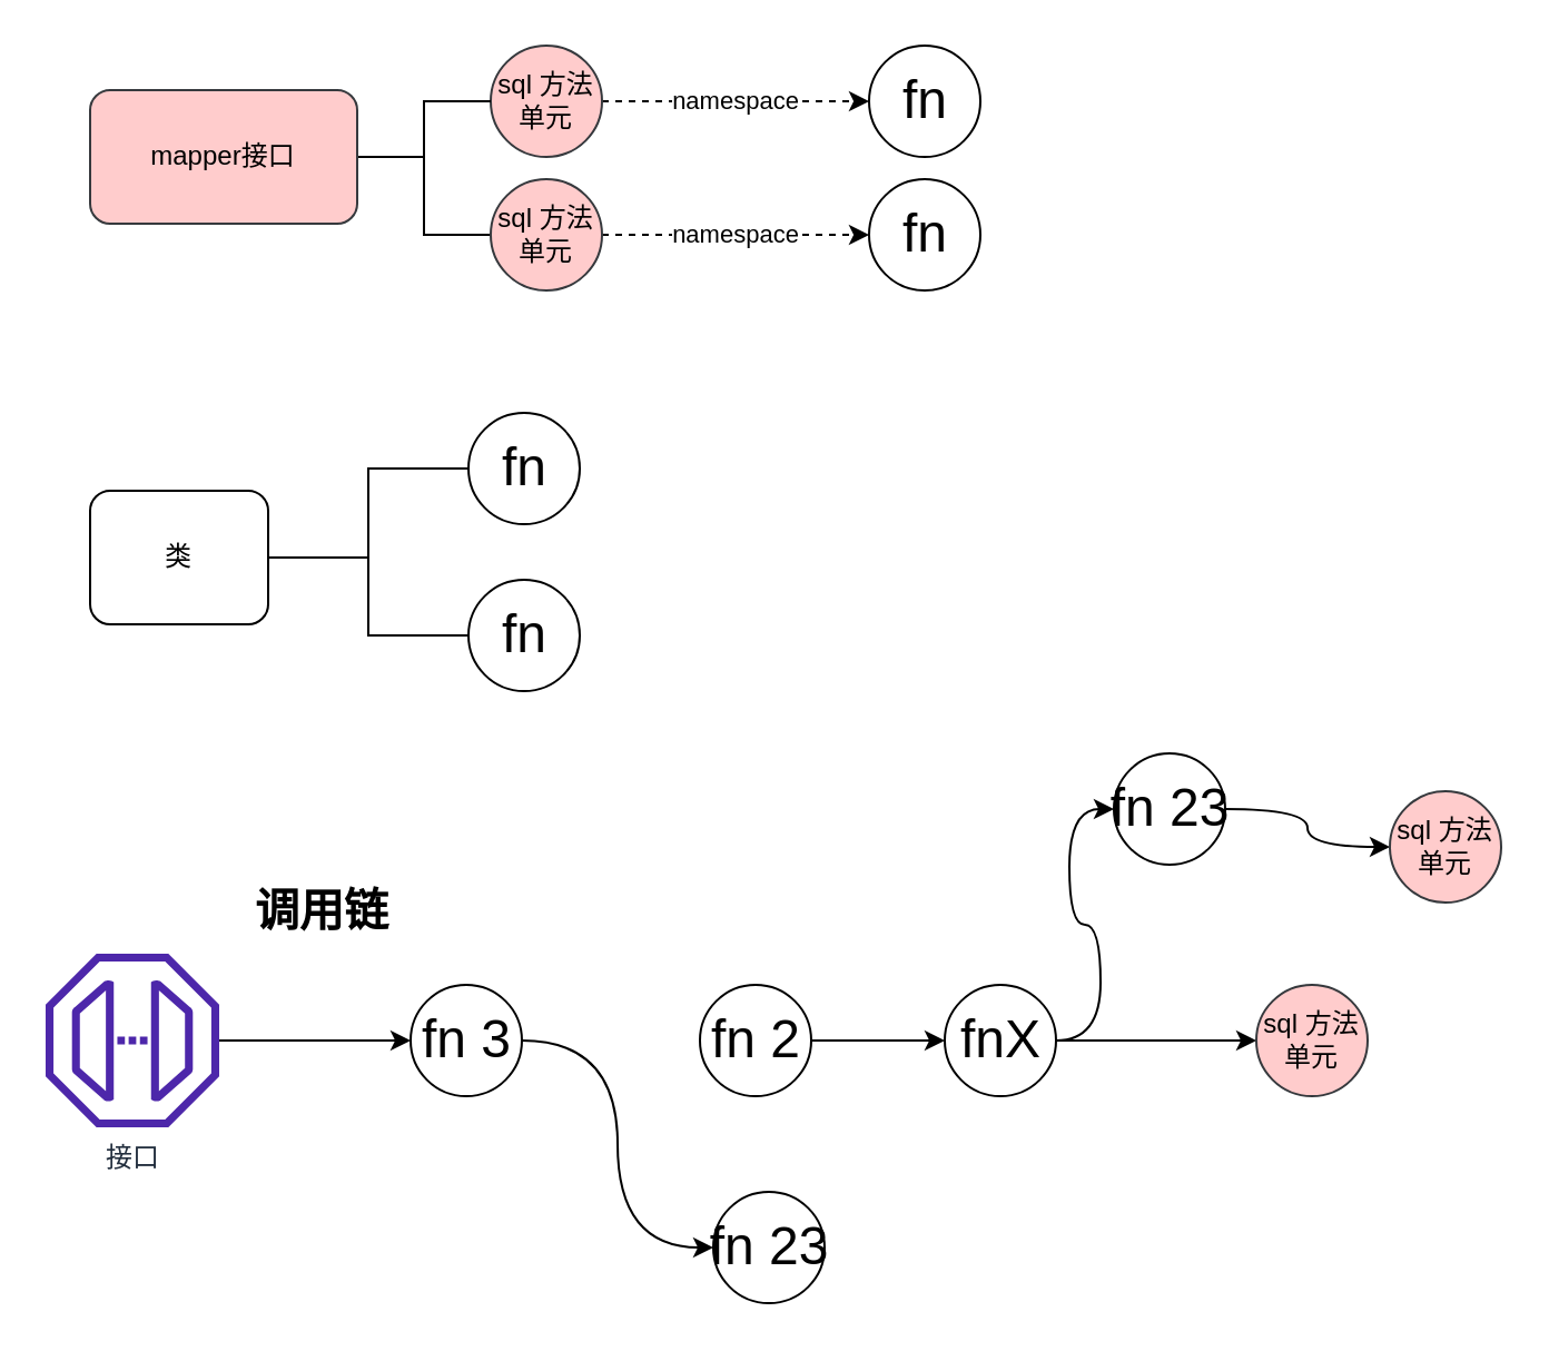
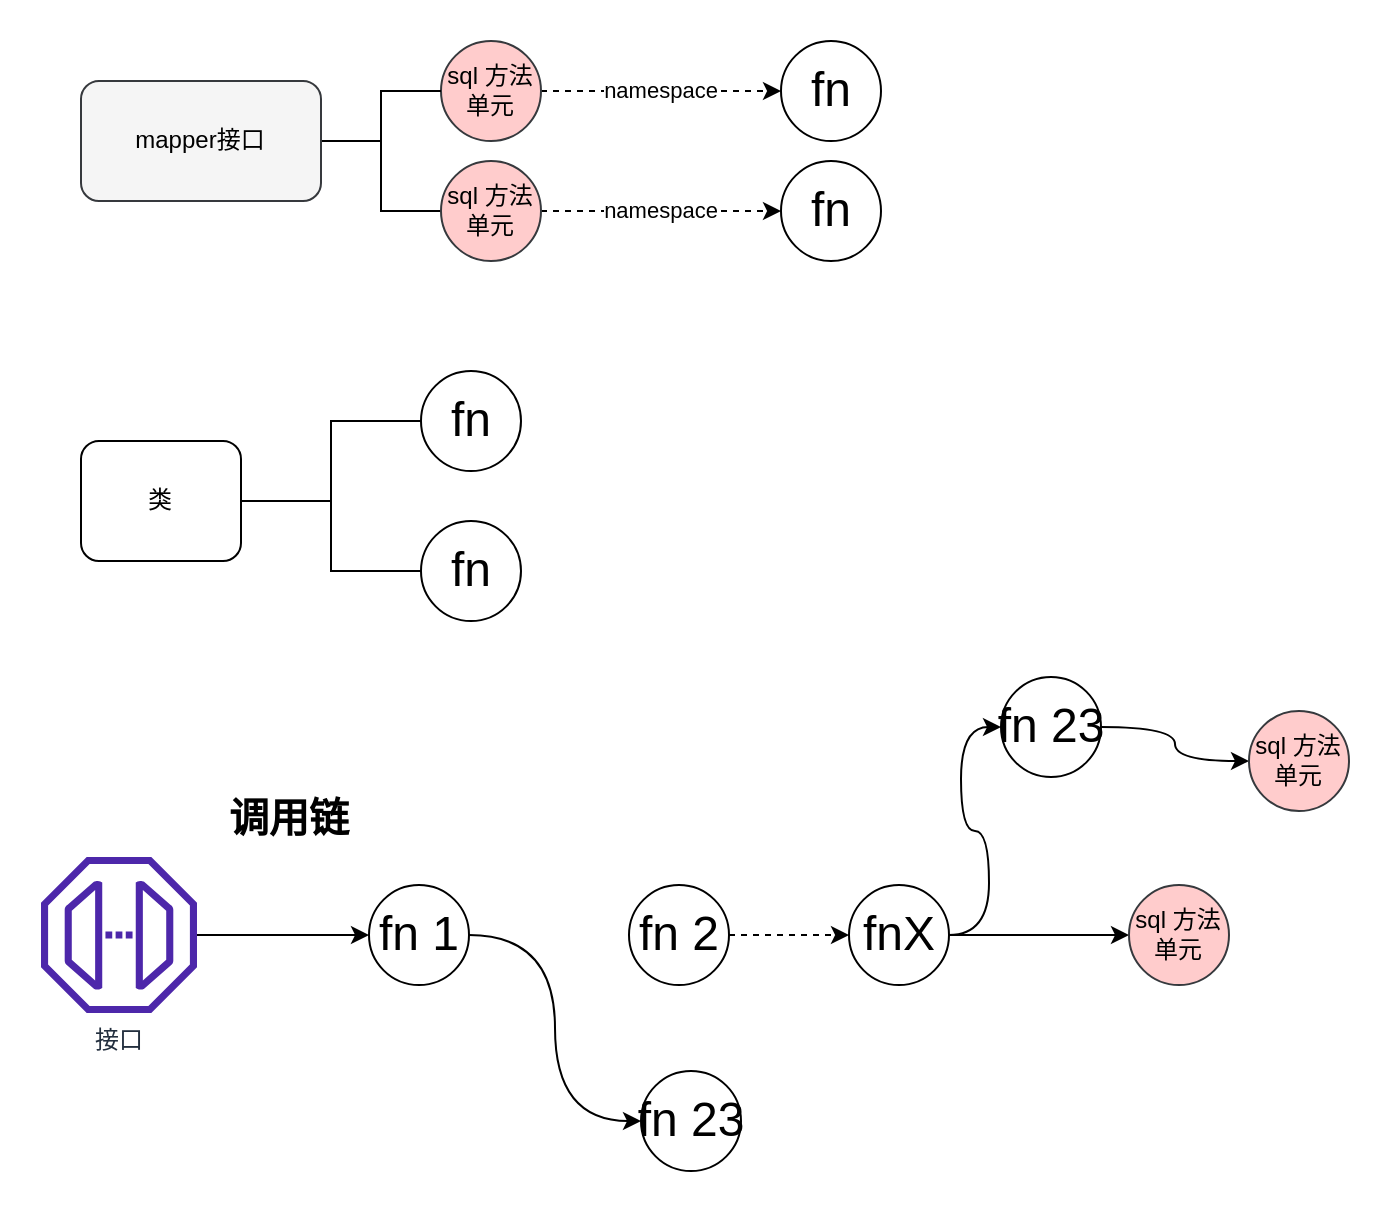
  <mxCell id="0" />
  <mxCell id="1" parent="0" />
  <mxCell id="2" value="namespace" style="edgeStyle=orthogonalEdgeStyle;rounded=0;orthogonalLoop=1;jettySize=auto;html=1;entryX=0;entryY=0.5;entryDx=0;entryDy=0;entryPerimeter=0;dashed=1;" parent="1" source="3" target="25" edge="1"><mxGeometry relative="1" as="geometry" /></mxCell>
  <mxCell id="3" value="sql 方法单元" style="ellipse;whiteSpace=wrap;html=1;aspect=fixed;fillColor=#ffcccc;strokeColor=#36393d;" parent="1" vertex="1"><mxGeometry x="220" y="20" width="50" height="50" as="geometry" /></mxCell>
  <mxCell id="4" style="edgeStyle=orthogonalEdgeStyle;rounded=0;orthogonalLoop=1;jettySize=auto;html=1;endArrow=none;endFill=0;" parent="1" source="6" target="3" edge="1"><mxGeometry relative="1" as="geometry" /></mxCell>
  <mxCell id="5" style="edgeStyle=orthogonalEdgeStyle;rounded=0;orthogonalLoop=1;jettySize=auto;html=1;entryX=0;entryY=0.5;entryDx=0;entryDy=0;endArrow=none;endFill=0;" parent="1" source="6" target="23" edge="1"><mxGeometry relative="1" as="geometry"><mxPoint x="210" y="120" as="targetPoint" /></mxGeometry></mxCell>
- <mxCell id="6" value="mapper接口" style="rounded=1;whiteSpace=wrap;html=1;fillColor=#ffcccc;strokeColor=#36393d;" parent="1" vertex="1"><mxGeometry x="40" y="40" width="120" height="60" as="geometry" /></mxCell>
+ <mxCell id="6" value="mapper接口" style="rounded=1;whiteSpace=wrap;html=1;fillColor=#f5f5f5;strokeColor=#36393d;" parent="1" vertex="1"><mxGeometry x="40" y="40" width="120" height="60" as="geometry" /></mxCell>
  <mxCell id="7" style="edgeStyle=orthogonalEdgeStyle;rounded=0;orthogonalLoop=1;jettySize=auto;html=1;entryX=0;entryY=0.5;entryDx=0;entryDy=0;entryPerimeter=0;" parent="1" source="8" target="20" edge="1"><mxGeometry relative="1" as="geometry" /></mxCell>
  <mxCell id="8" value="接口" style="sketch=0;outlineConnect=0;fontColor=#232F3E;gradientColor=none;fillColor=#4D27AA;strokeColor=none;dashed=0;verticalLabelPosition=bottom;verticalAlign=top;align=center;html=1;fontSize=12;fontStyle=0;aspect=fixed;pointerEvents=1;shape=mxgraph.aws4.endpoint;" parent="1" vertex="1"><mxGeometry x="20" y="428" width="78" height="78" as="geometry" /></mxCell>
  <mxCell id="9" value="fn" style="shape=mxgraph.electrical.abstract.function;html=1;shadow=0;dashed=0;align=center;strokeWidth=1;fontSize=24" parent="1" vertex="1"><mxGeometry x="210" y="185" width="50" height="50" as="geometry" /></mxCell>
  <mxCell id="10" style="edgeStyle=orthogonalEdgeStyle;rounded=0;orthogonalLoop=1;jettySize=auto;html=1;entryX=0;entryY=0.5;entryDx=0;entryDy=0;entryPerimeter=0;endArrow=none;endFill=0;" parent="1" source="12" target="9" edge="1"><mxGeometry relative="1" as="geometry" /></mxCell>
  <mxCell id="11" style="edgeStyle=orthogonalEdgeStyle;rounded=0;orthogonalLoop=1;jettySize=auto;html=1;endArrow=none;endFill=0;" parent="1" source="12" target="13" edge="1"><mxGeometry relative="1" as="geometry" /></mxCell>
  <mxCell id="12" value="类" style="rounded=1;whiteSpace=wrap;html=1;" parent="1" vertex="1"><mxGeometry x="40" y="220" width="80" height="60" as="geometry" /></mxCell>
  <mxCell id="13" value="fn" style="shape=mxgraph.electrical.abstract.function;html=1;shadow=0;dashed=0;align=center;strokeWidth=1;fontSize=24" parent="1" vertex="1"><mxGeometry x="210" y="260" width="50" height="50" as="geometry" /></mxCell>
  <mxCell id="14" style="edgeStyle=orthogonalEdgeStyle;rounded=0;orthogonalLoop=1;jettySize=auto;html=1;exitX=1;exitY=0.5;exitDx=0;exitDy=0;exitPerimeter=0;entryX=0;entryY=0.5;entryDx=0;entryDy=0;" parent="1" source="16" target="24" edge="1"><mxGeometry relative="1" as="geometry" /></mxCell>
  <mxCell id="15" style="edgeStyle=orthogonalEdgeStyle;curved=1;rounded=0;orthogonalLoop=1;jettySize=auto;html=1;entryX=0;entryY=0.5;entryDx=0;entryDy=0;entryPerimeter=0;" parent="1" source="16" target="29" edge="1"><mxGeometry relative="1" as="geometry" /></mxCell>
  <mxCell id="16" value="fnX" style="shape=mxgraph.electrical.abstract.function;html=1;shadow=0;dashed=0;align=center;strokeWidth=1;fontSize=24" parent="1" vertex="1"><mxGeometry x="424" y="442" width="50" height="50" as="geometry" /></mxCell>
- <mxCell id="17" style="edgeStyle=orthogonalEdgeStyle;rounded=0;orthogonalLoop=1;jettySize=auto;html=1;exitX=1;exitY=0.5;exitDx=0;exitDy=0;exitPerimeter=0;" parent="1" source="18" target="16" edge="1"><mxGeometry relative="1" as="geometry" /></mxCell>
+ <mxCell id="17" style="edgeStyle=orthogonalEdgeStyle;rounded=0;orthogonalLoop=1;jettySize=auto;html=1;exitX=1;exitY=0.5;exitDx=0;exitDy=0;exitPerimeter=0;dashed=1;" parent="1" source="18" target="16" edge="1"><mxGeometry relative="1" as="geometry" /></mxCell>
  <mxCell id="18" value="fn 2" style="shape=mxgraph.electrical.abstract.function;html=1;shadow=0;dashed=0;align=center;strokeWidth=1;fontSize=24" parent="1" vertex="1"><mxGeometry x="314" y="442" width="50" height="50" as="geometry" /></mxCell>
  <mxCell id="19" style="edgeStyle=orthogonalEdgeStyle;curved=1;rounded=0;orthogonalLoop=1;jettySize=auto;html=1;exitX=1;exitY=0.5;exitDx=0;exitDy=0;exitPerimeter=0;entryX=0;entryY=0.5;entryDx=0;entryDy=0;entryPerimeter=0;" parent="1" source="20" target="27" edge="1"><mxGeometry relative="1" as="geometry" /></mxCell>
- <mxCell id="20" value="fn 3" style="shape=mxgraph.electrical.abstract.function;html=1;shadow=0;dashed=0;align=center;strokeWidth=1;fontSize=24" parent="1" vertex="1"><mxGeometry x="184" y="442" width="50" height="50" as="geometry" /></mxCell>
+ <mxCell id="20" value="fn 1" style="shape=mxgraph.electrical.abstract.function;html=1;shadow=0;dashed=0;align=center;strokeWidth=1;fontSize=24" parent="1" vertex="1"><mxGeometry x="184" y="442" width="50" height="50" as="geometry" /></mxCell>
  <mxCell id="21" value="&lt;b style=&quot;font-size: 20px;&quot;&gt;调用链&lt;/b&gt;" style="text;html=1;align=center;verticalAlign=middle;resizable=0;points=[];autosize=1;strokeColor=none;fillColor=none;" parent="1" vertex="1"><mxGeometry x="104" y="388" width="80" height="40" as="geometry" /></mxCell>
  <mxCell id="22" value="namespace" style="edgeStyle=orthogonalEdgeStyle;rounded=0;orthogonalLoop=1;jettySize=auto;html=1;entryX=0;entryY=0.5;entryDx=0;entryDy=0;entryPerimeter=0;dashed=1;" parent="1" source="23" target="26" edge="1"><mxGeometry relative="1" as="geometry" /></mxCell>
  <mxCell id="23" value="sql 方法单元" style="ellipse;whiteSpace=wrap;html=1;aspect=fixed;fillColor=#ffcccc;strokeColor=#36393d;" parent="1" vertex="1"><mxGeometry x="220" y="80" width="50" height="50" as="geometry" /></mxCell>
  <mxCell id="24" value="sql 方法单元" style="ellipse;whiteSpace=wrap;html=1;aspect=fixed;fillColor=#ffcccc;strokeColor=#36393d;" parent="1" vertex="1"><mxGeometry x="564" y="442" width="50" height="50" as="geometry" /></mxCell>
  <mxCell id="25" value="fn" style="shape=mxgraph.electrical.abstract.function;html=1;shadow=0;dashed=0;align=center;strokeWidth=1;fontSize=24" parent="1" vertex="1"><mxGeometry x="390" y="20" width="50" height="50" as="geometry" /></mxCell>
  <mxCell id="26" value="fn" style="shape=mxgraph.electrical.abstract.function;html=1;shadow=0;dashed=0;align=center;strokeWidth=1;fontSize=24" parent="1" vertex="1"><mxGeometry x="390" y="80" width="50" height="50" as="geometry" /></mxCell>
  <mxCell id="27" value="fn 23" style="shape=mxgraph.electrical.abstract.function;html=1;shadow=0;dashed=0;align=center;strokeWidth=1;fontSize=24" parent="1" vertex="1"><mxGeometry x="320" y="535" width="50" height="50" as="geometry" /></mxCell>
  <mxCell id="28" style="edgeStyle=orthogonalEdgeStyle;curved=1;rounded=0;orthogonalLoop=1;jettySize=auto;html=1;entryX=0;entryY=0.5;entryDx=0;entryDy=0;" parent="1" source="29" target="30" edge="1"><mxGeometry relative="1" as="geometry" /></mxCell>
  <mxCell id="29" value="fn 23" style="shape=mxgraph.electrical.abstract.function;html=1;shadow=0;dashed=0;align=center;strokeWidth=1;fontSize=24" parent="1" vertex="1"><mxGeometry x="500" y="338" width="50" height="50" as="geometry" /></mxCell>
  <mxCell id="30" value="sql 方法单元" style="ellipse;whiteSpace=wrap;html=1;aspect=fixed;fillColor=#ffcccc;strokeColor=#36393d;" parent="1" vertex="1"><mxGeometry x="624" y="355" width="50" height="50" as="geometry" /></mxCell>
